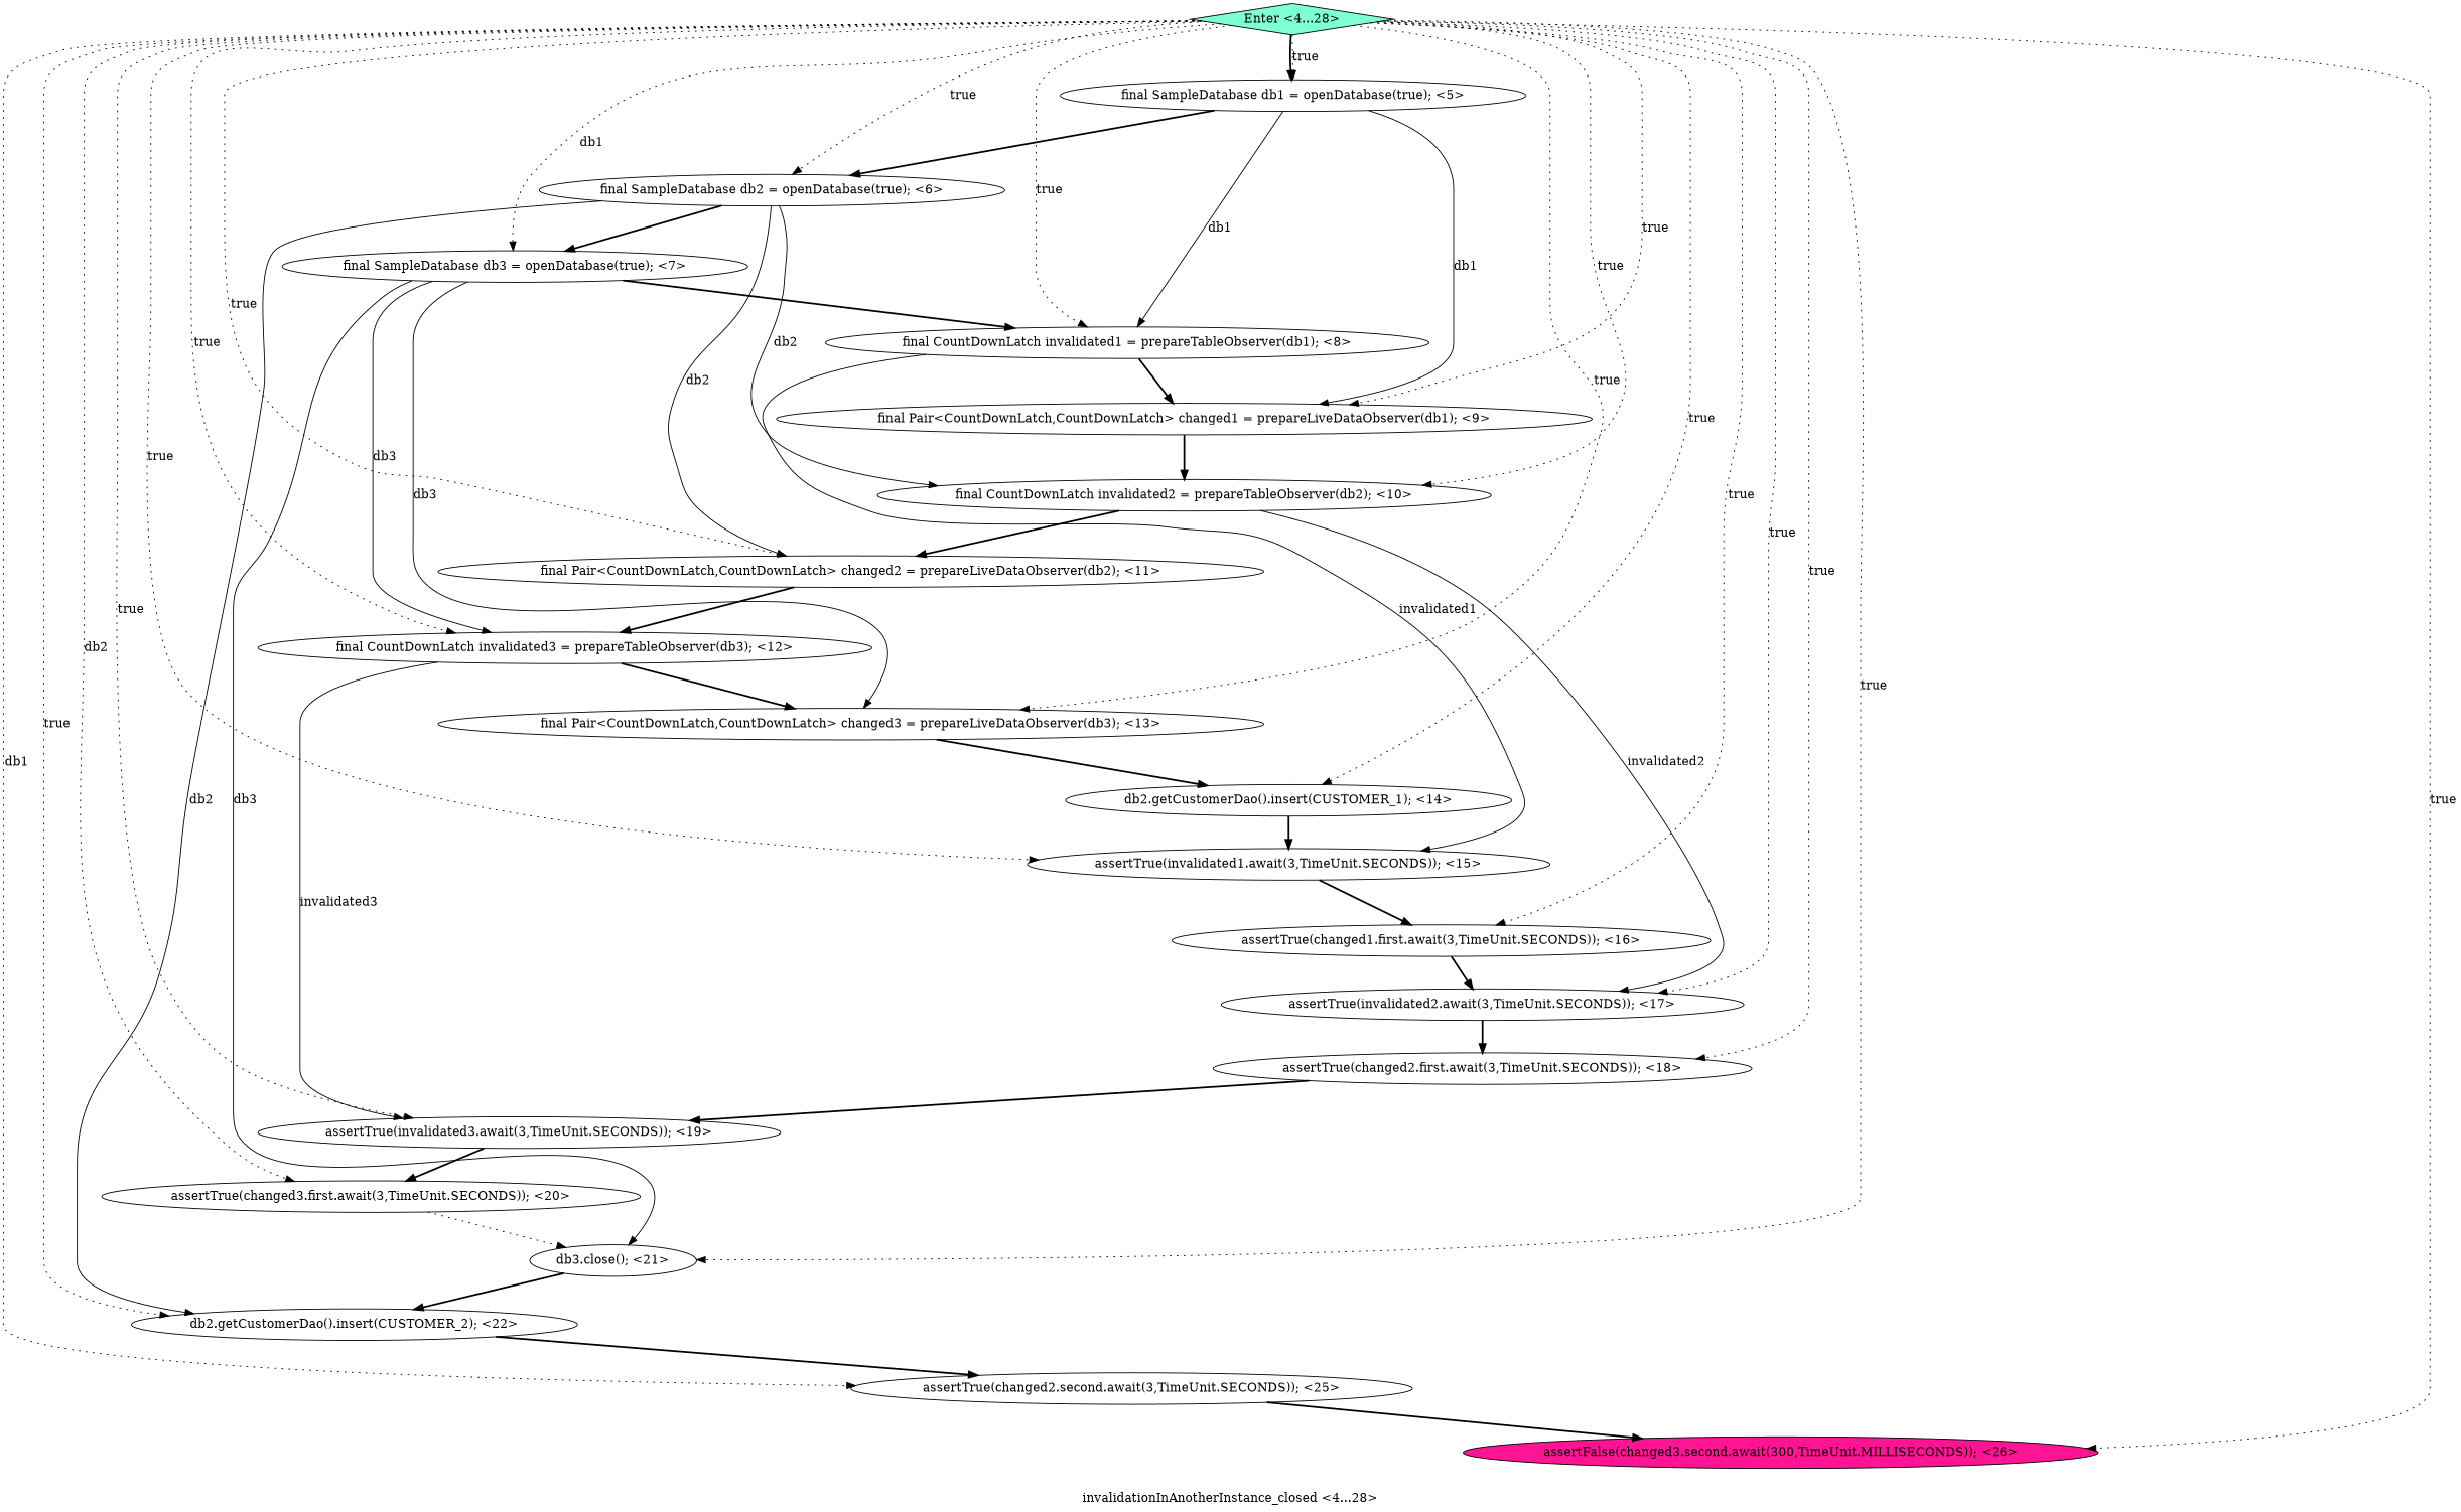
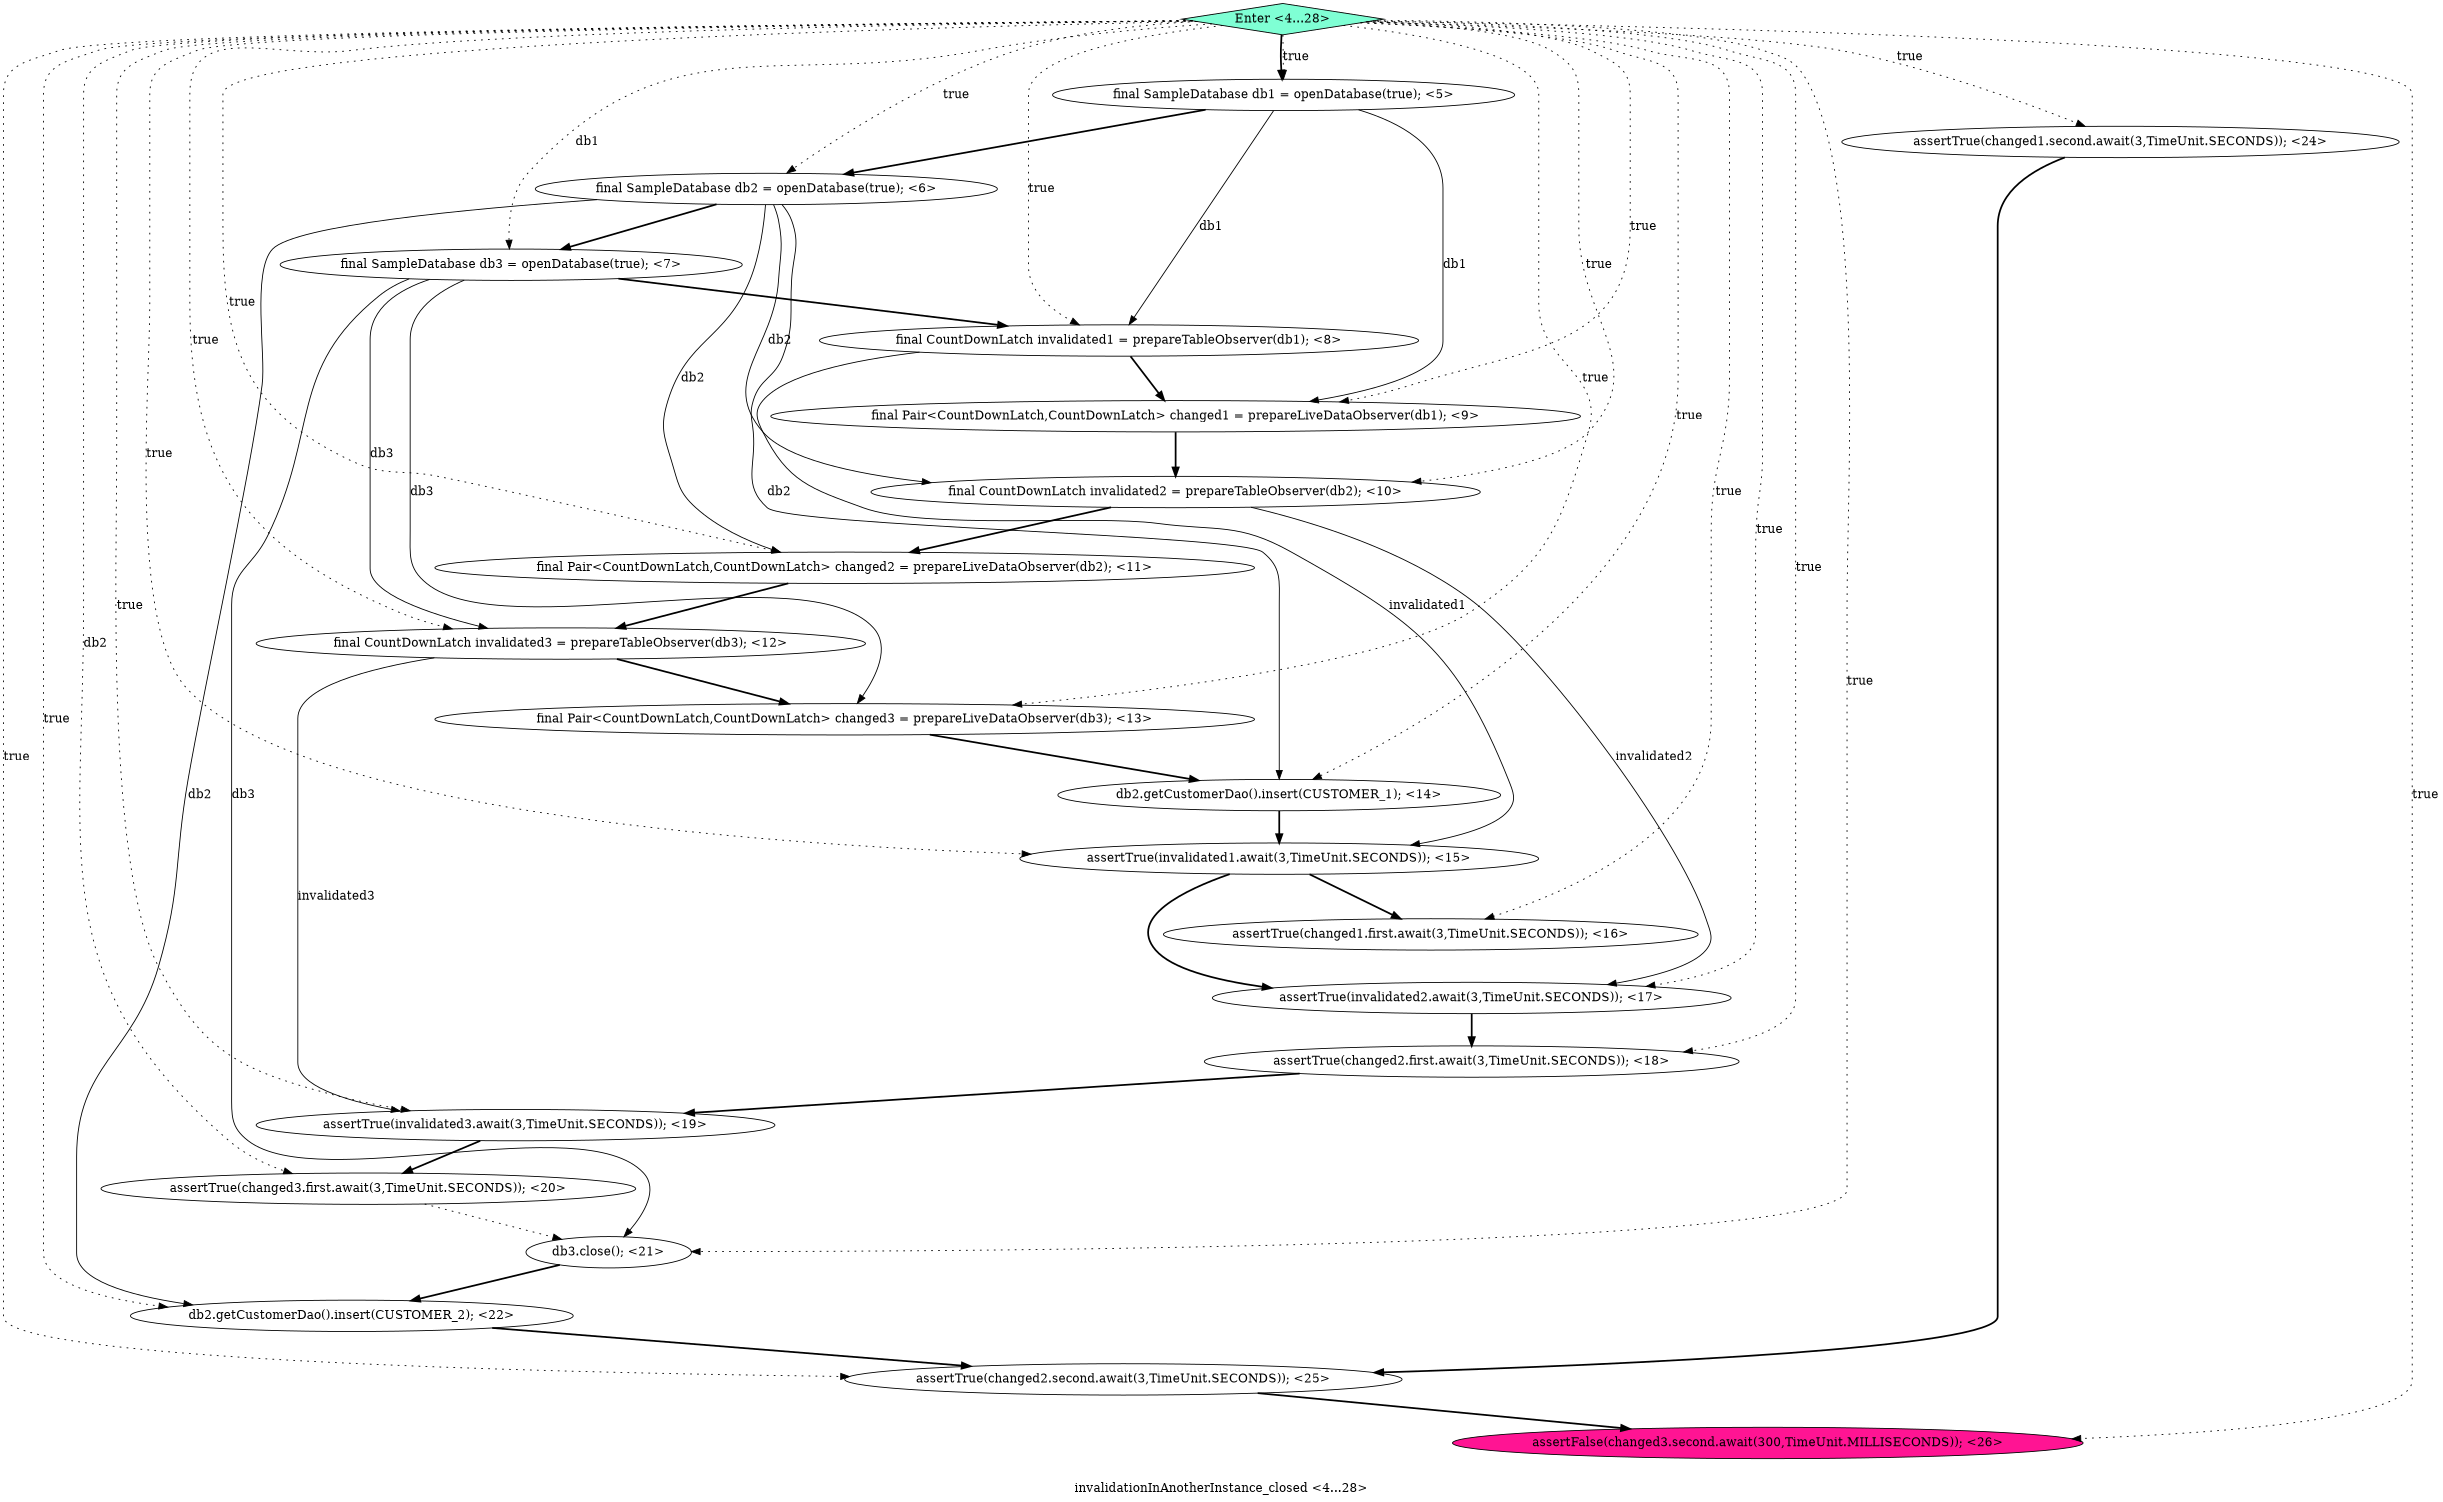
  digraph {
    label="invalidationInAnotherInstance_closed <4...28>"
    node [fillcolor=white shape=ellipse style=filled]
    edge [style=dotted]
    n1 [label="final CountDownLatch invalidated1 = prepareTableObserver(db1); <8>"]
    n2 [label="final Pair<CountDownLatch,CountDownLatch> changed1 = prepareLiveDataObserver(db1); <9>"]
    n3 [label="assertTrue(invalidated1.await(3,TimeUnit.SECONDS)); <15>"]
    n4 [label="final CountDownLatch invalidated2 = prepareTableObserver(db2); <10>"]
    n5 [label="assertTrue(changed1.first.await(3,TimeUnit.SECONDS)); <16>"]
    n6 [label="final Pair<CountDownLatch,CountDownLatch> changed2 = prepareLiveDataObserver(db2); <11>"]
    n7 [label="assertTrue(invalidated2.await(3,TimeUnit.SECONDS)); <17>"]
    n8 [label="final CountDownLatch invalidated3 = prepareTableObserver(db3); <12>"]
    n9 [label="assertTrue(changed2.first.await(3,TimeUnit.SECONDS)); <18>"]
    n10 [label="final SampleDatabase db3 = openDatabase(true); <7>"]
    n11 [label="db3.close(); <21>"]
    n12 [label="final Pair<CountDownLatch,CountDownLatch> changed3 = prepareLiveDataObserver(db3); <13>"]
    n13 [label="db2.getCustomerDao().insert(CUSTOMER_2); <22>"]
    n14 [label="db2.getCustomerDao().insert(CUSTOMER_1); <14>"]
    n15 [label="assertTrue(invalidated3.await(3,TimeUnit.SECONDS)); <19>"]
+   n16 [label="assertTrue(changed1.second.await(3,TimeUnit.SECONDS)); <24>"]
    n17 [label="assertTrue(changed2.second.await(3,TimeUnit.SECONDS)); <25>"]
    n18 [fillcolor=deeppink label="assertFalse(changed3.second.await(300,TimeUnit.MILLISECONDS)); <26>"]
    n19 [label="final SampleDatabase db2 = openDatabase(true); <6>"]
    n20 [fillcolor=aquamarine label="Enter <4...28>" shape=diamond]
    n21 [label="final SampleDatabase db1 = openDatabase(true); <5>"]
    n22 [label="assertTrue(changed3.first.await(3,TimeUnit.SECONDS)); <20>"]
    n1 -> n2 [style=bold]
    n1 -> n3 [label=invalidated1 style=solid]
    n2 -> n4 [style=bold]
    n3 -> n5 [style=bold]
    n4 -> n6 [style=bold]
    n4 -> n7 [label=invalidated2 style=solid]
-   n5 -> n7 [style=bold]
+   n3 -> n7 [style=bold]
    n6 -> n8 [style=bold]
    n7 -> n9 [style=bold]
    n8 -> n12 [style=bold]
    n8 -> n15 [label=invalidated3 style=solid]
    n9 -> n15 [style=bold]
    n10 -> n1 [style=bold]
    n10 -> n8 [label=db3 style=solid]
    n10 -> n11 [label=db3 style=solid]
    n10 -> n12 [label=db3 style=solid]
    n11 -> n13 [style=bold]
    n12 -> n14 [style=bold]
    n13 -> n17 [style=bold]
    n14 -> n3 [style=bold]
    n15 -> n22 [style=bold]
+   n16 -> n17 [style=bold]
    n17 -> n18 [style=bold]
    n19 -> n4 [label=db2 style=solid]
    n19 -> n6 [label=db2 style=solid]
    n19 -> n10 [style=bold]
    n19 -> n13 [label=db2 style=solid]
+   n19 -> n14 [label=db2 style=solid]
    n20 -> n1 [label=true]
    n20 -> n2 [label=true]
    n20 -> n3 [label=true]
    n20 -> n4 [label=true]
    n20 -> n5 [label=true]
    n20 -> n6 [label=true]
    n20 -> n7 [label=true]
    n20 -> n8 [label=true]
    n20 -> n9 [label=true]
    n20 -> n10 [label=db1]
    n20 -> n11 [label=true]
    n20 -> n12 [label=true]
    n20 -> n13 [label=true]
    n20 -> n14 [label=true]
    n20 -> n15 [label=true]
-   n20 -> n17 [label=db1]
+   n20 -> n16 [label=true]
+   n20 -> n17 [label=true]
    n20 -> n18 [label=true]
    n20 -> n19 [label=true]
    n20 -> n21 [label=true]
    n20 -> n21 [style=bold]
    n20 -> n22 [label=db2]
    n21 -> n1 [label=db1 style=solid]
    n21 -> n2 [label=db1 style=solid]
    n21 -> n19 [style=bold]
    n22 -> n11
  }
